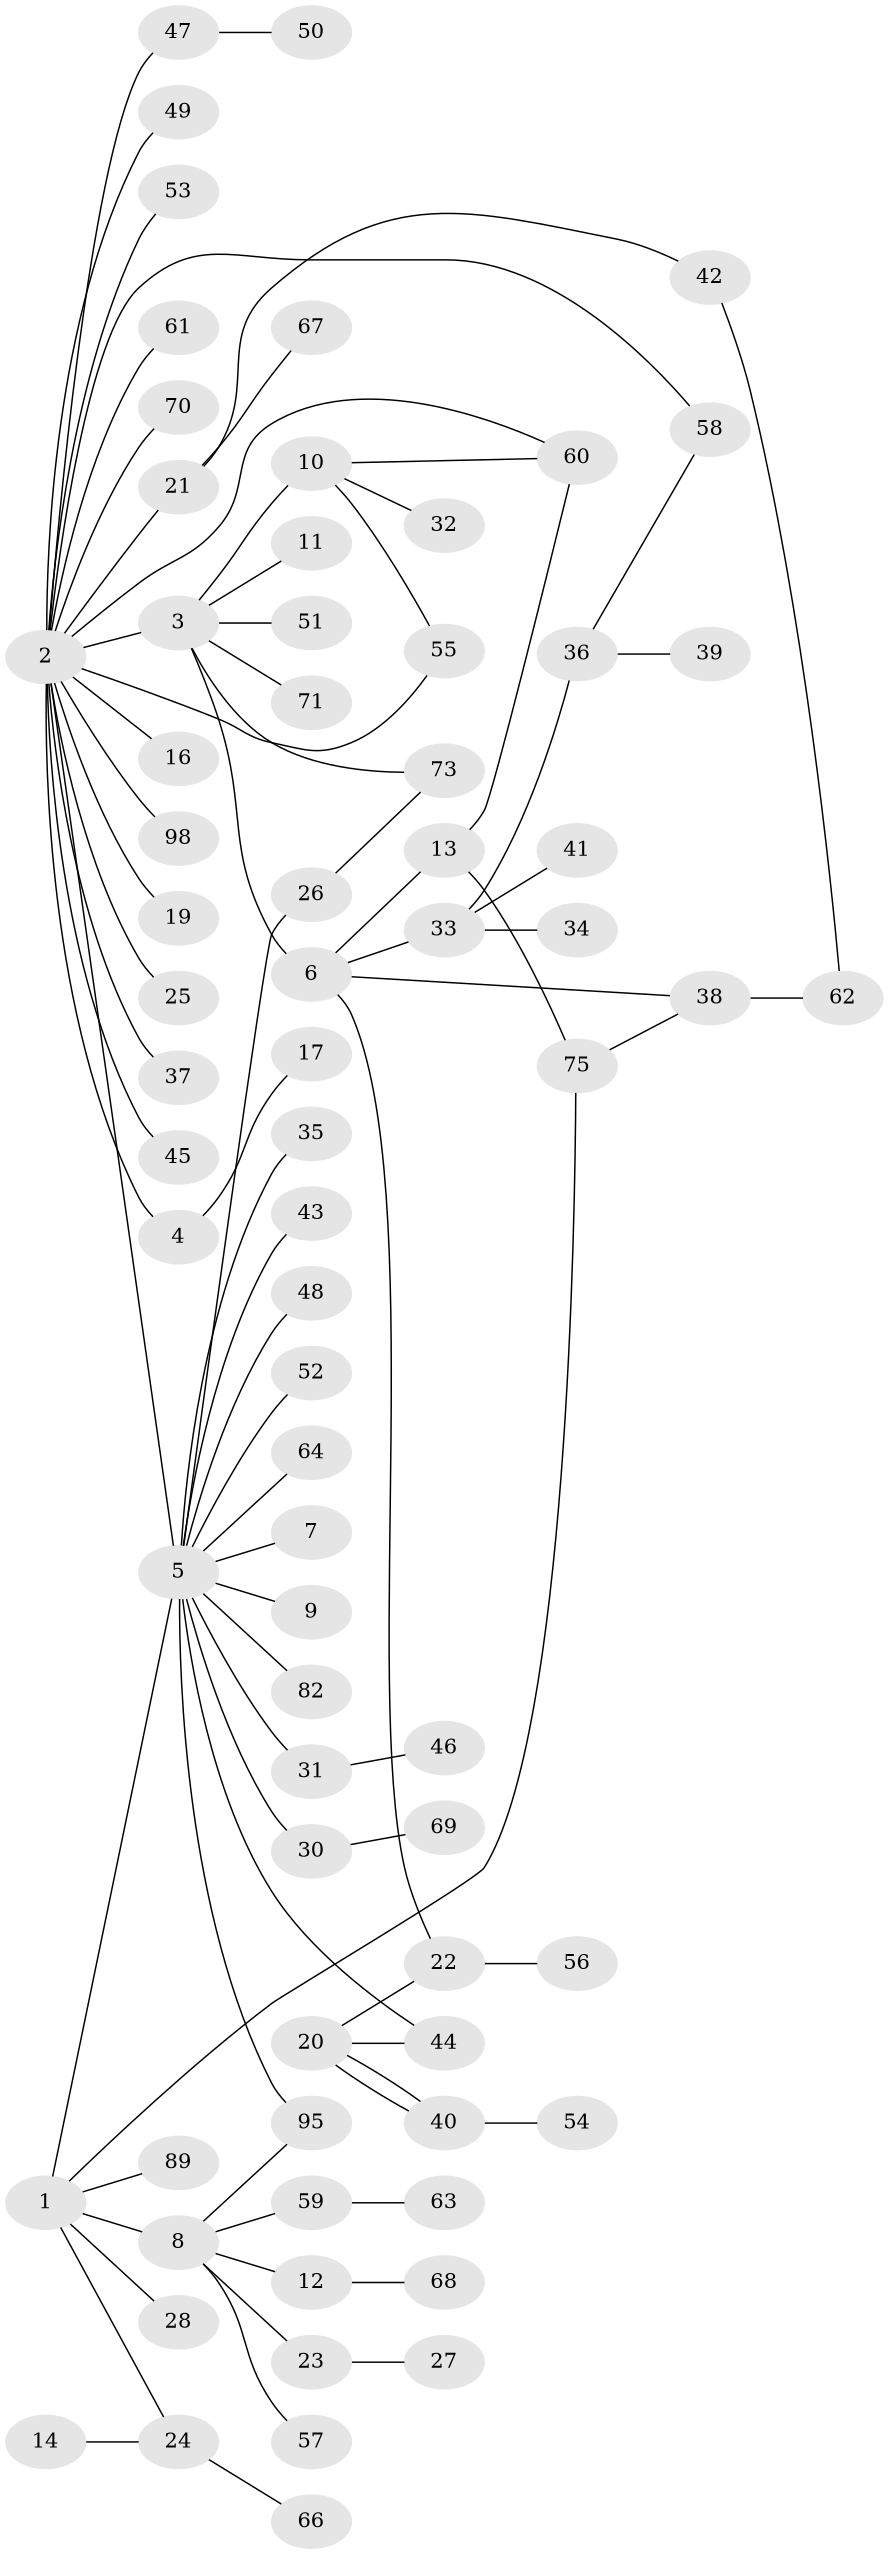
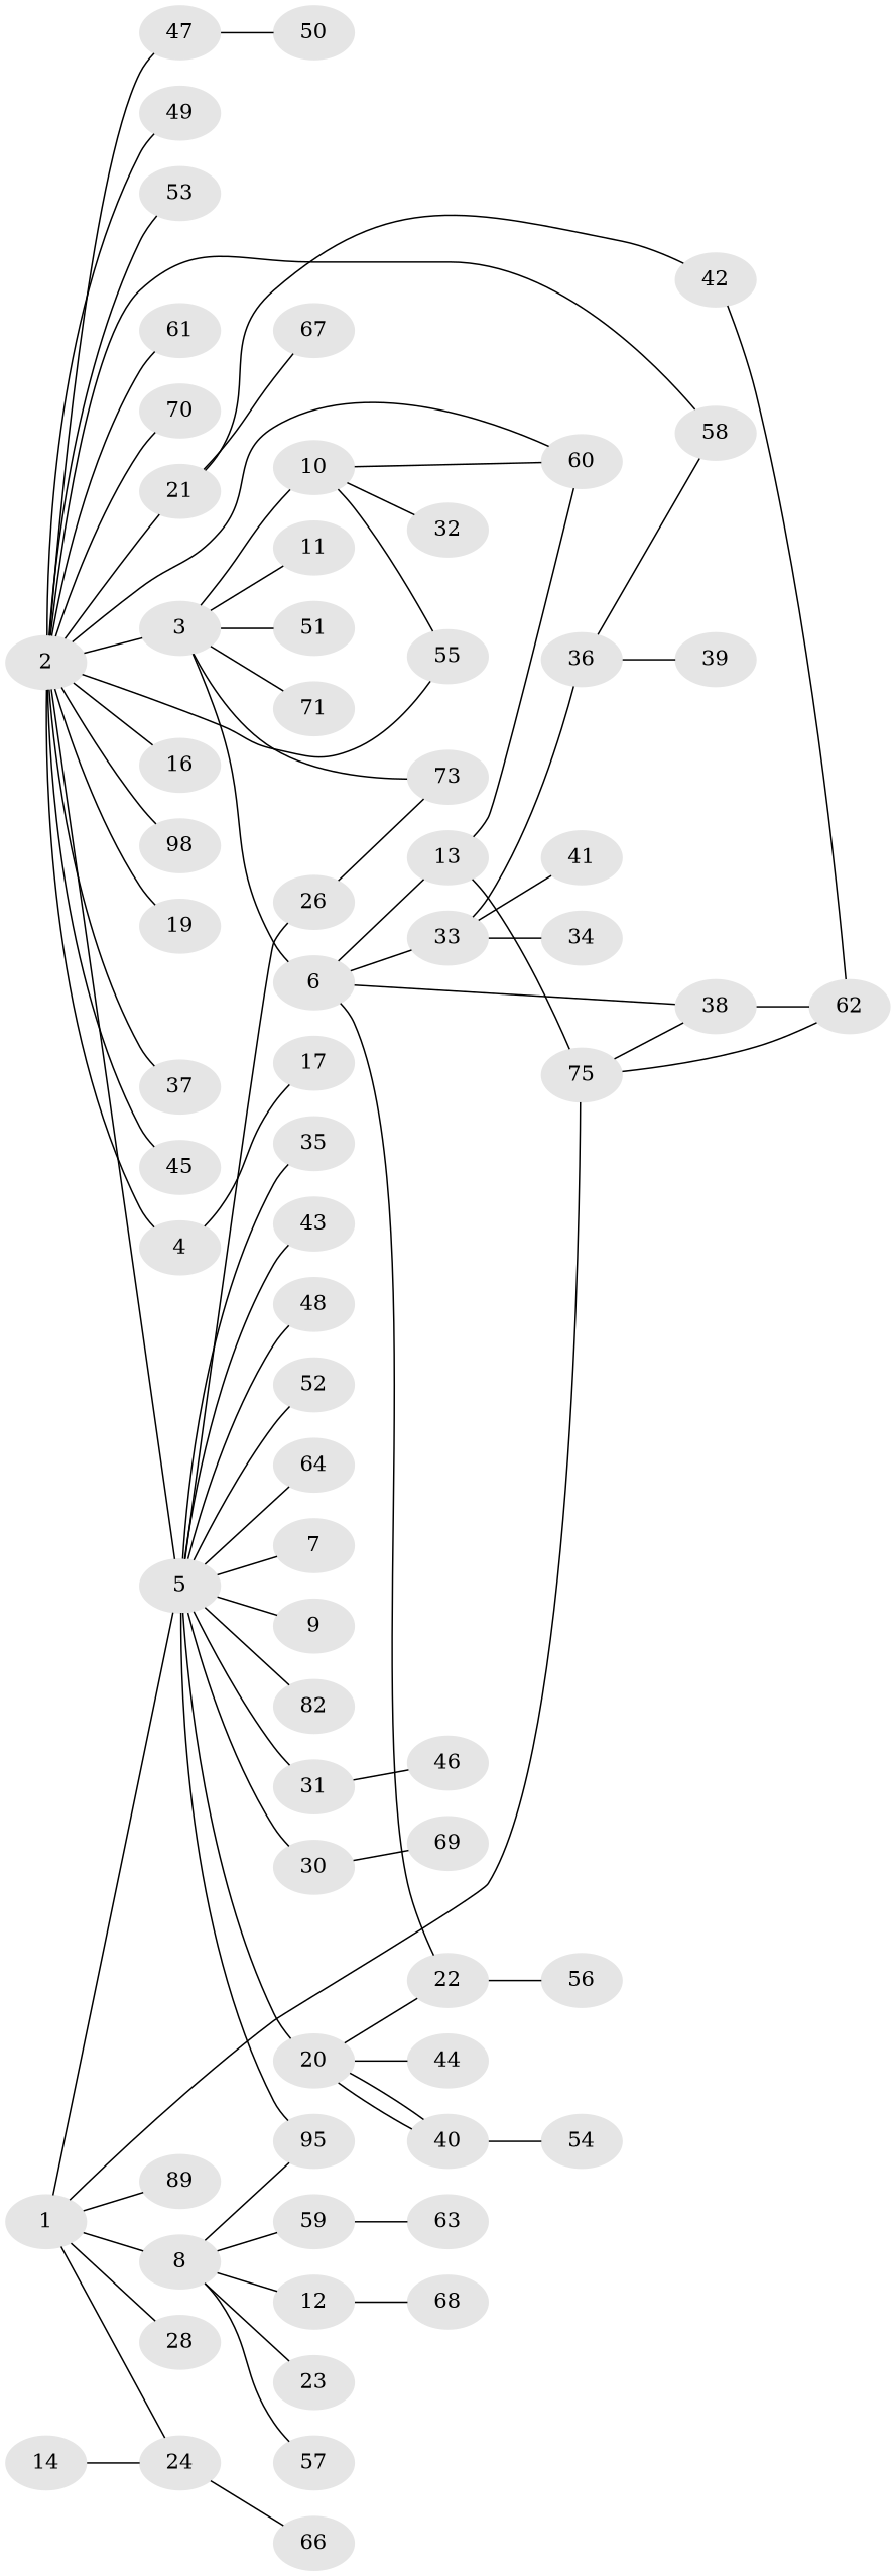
  graph {
    rankdir=LR
    node [color=gray90 style=filled]
    1
    5
    8
    n4 [label=75]
    24
    28
    n7 [label=89]
    2
    3
    4
    16
    n12 [label=98]
    19
    21
-   25
    37
    45
    47
    49
    53
    55
    58
    60
    61
    70
    7
    9
    20
    26
    30
    31
    35
    43
    48
    52
    64
    n37 [label=95]
    n38 [label=82]
    12
    23
    57
    59
    38
    62
    66
    6
    10
    11
    51
    71
    73
    17
    42
    67
    50
    13
    22
    33
    32
    40
    44
    69
    46
    56
    34
    36
    41
    68
-   27
    63
    14
    54
    39
    1 -- 5
    1 -- 8
    1 -- n4
    1 -- 24
    1 -- 28
    1 -- n7
    5 -- 7
    5 -- 9
-   5 -- 44
+   5 -- 20
    5 -- 26
    5 -- 30
    5 -- 31
    5 -- 35
    5 -- 43
    5 -- 48
    5 -- 52
    5 -- 64
    5 -- n37
    5 -- n38
    8 -- n37
    8 -- 12
    8 -- 23
    8 -- 57
    8 -- 59
    n4 -- 38
+   n4 -- 62
    24 -- 66
    2 -- 5
    2 -- 3
    2 -- 4
    2 -- 16
    2 -- n12
    2 -- 19
    2 -- 21
-   2 -- 25
    2 -- 37
    2 -- 45
    2 -- 47
    2 -- 49
    2 -- 53
    2 -- 55
    2 -- 58
    2 -- 60
    2 -- 61
    2 -- 70
    3 -- 6
    3 -- 10
    3 -- 11
    3 -- 51
    3 -- 71
    3 -- 73
    4 -- 17
    21 -- 42
    21 -- 67
    47 -- 50
    20 -- 22
    20 -- 40
    20 -- 40
    20 -- 44
    26 -- 73
    30 -- 69
    31 -- 46
    12 -- 68
-   23 -- 27
    59 -- 63
    38 -- 62
    6 -- 38
    6 -- 13
    6 -- 22
    6 -- 33
    10 -- 55
    10 -- 60
    10 -- 32
    42 -- 62
    13 -- n4
    13 -- 60
    22 -- 56
    33 -- 34
    33 -- 36
    33 -- 41
    40 -- 54
    36 -- 58
    36 -- 39
    14 -- 24
  }
